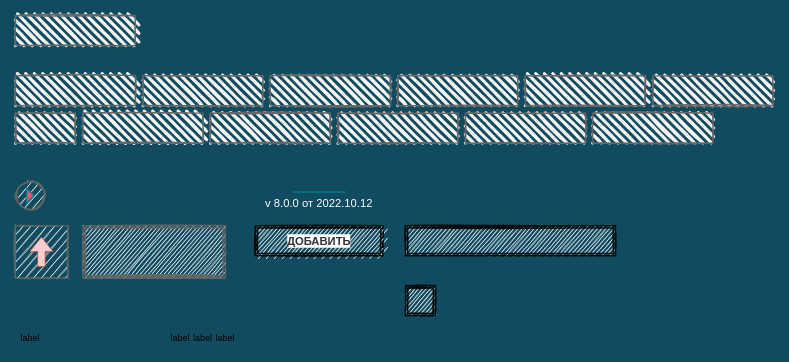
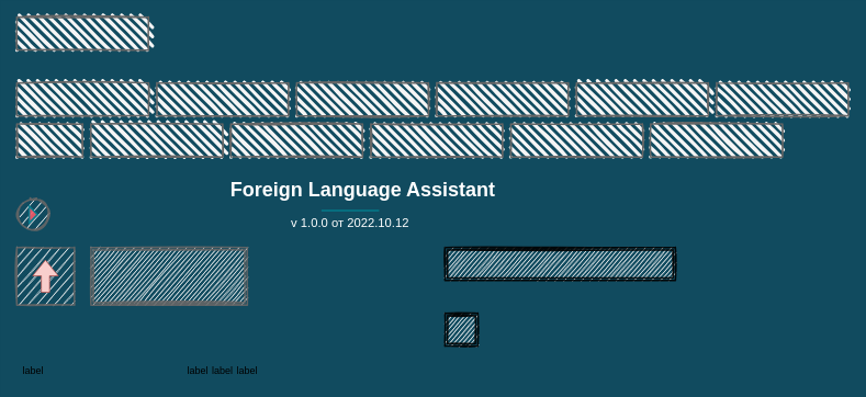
  <mxCell id="0" />
  <mxCell id="1" parent="0" />
  <mxCell id="2" value="" style="rounded=0;whiteSpace=wrap;html=1;strokeWidth=2;fillWeight=4;hachureGap=8;hachureAngle=45;sketch=1;glass=0;shadow=0;fillColor=#f5f5f5;fontColor=#333333;strokeColor=#666666;" parent="1" vertex="1"><mxGeometry x="20" y="20" width="160" height="40" as="geometry" /></mxCell>
  <mxCell id="3" value="" style="group;fontColor=#E4FDE1;" parent="1" vertex="1" connectable="0"><mxGeometry x="20" y="240" width="40" height="40" as="geometry" /></mxCell>
  <mxCell id="4" value="" style="ellipse;whiteSpace=wrap;html=1;aspect=fixed;rounded=0;shadow=0;glass=0;sketch=1;strokeWidth=2;fontSize=15;fillColor=#f5f5f5;opacity=90;strokeColor=#666666;fontColor=#333333;" parent="3" vertex="1"><mxGeometry width="40" height="40" as="geometry" /></mxCell>
  <mxCell id="5" value="" style="triangle;html=1;whiteSpace=wrap;rounded=0;shadow=0;glass=0;sketch=0;strokeWidth=2;fontSize=15;fillColor=#F45B69;opacity=90;strokeColor=#028090;fontColor=#E4FDE1;" parent="3" vertex="1"><mxGeometry x="15" y="10" width="10" height="20" as="geometry" /></mxCell>
  <mxCell id="6" value="" style="group;fontColor=#E4FDE1;" parent="1" vertex="1" connectable="0"><mxGeometry x="20" y="100" width="1010" height="90" as="geometry" /></mxCell>
  <mxCell id="7" value="" style="rounded=0;whiteSpace=wrap;html=1;strokeWidth=2;fillWeight=4;hachureGap=8;hachureAngle=45;fillColor=#f5f5f5;sketch=1;glass=0;shadow=0;strokeColor=#666666;fontColor=#333333;" parent="6" vertex="1"><mxGeometry width="160" height="40" as="geometry" /></mxCell>
  <mxCell id="8" value="" style="rounded=0;whiteSpace=wrap;html=1;strokeWidth=2;fillWeight=4;hachureGap=8;hachureAngle=45;fillColor=#f5f5f5;sketch=1;glass=0;shadow=0;strokeColor=#666666;fontColor=#333333;" parent="6" vertex="1"><mxGeometry x="170" width="160" height="40" as="geometry" /></mxCell>
  <mxCell id="9" value="" style="rounded=0;whiteSpace=wrap;html=1;strokeWidth=2;fillWeight=4;hachureGap=8;hachureAngle=45;fillColor=#f5f5f5;sketch=1;glass=0;shadow=0;strokeColor=#666666;fontColor=#333333;" parent="6" vertex="1"><mxGeometry x="340" width="160" height="40" as="geometry" /></mxCell>
  <mxCell id="10" value="" style="rounded=0;whiteSpace=wrap;html=1;strokeWidth=2;fillWeight=4;hachureGap=8;hachureAngle=45;fillColor=#f5f5f5;sketch=1;glass=0;shadow=0;strokeColor=#666666;fontColor=#333333;" parent="6" vertex="1"><mxGeometry x="510" width="160" height="40" as="geometry" /></mxCell>
  <mxCell id="11" value="" style="rounded=0;whiteSpace=wrap;html=1;strokeWidth=2;fillWeight=4;hachureGap=8;hachureAngle=45;fillColor=#f5f5f5;sketch=1;glass=0;shadow=0;strokeColor=#666666;fontColor=#333333;" parent="6" vertex="1"><mxGeometry x="680" width="160" height="40" as="geometry" /></mxCell>
  <mxCell id="12" value="" style="rounded=0;whiteSpace=wrap;html=1;strokeWidth=2;fillWeight=4;hachureGap=8;hachureAngle=45;fillColor=#f5f5f5;sketch=1;glass=0;shadow=0;strokeColor=#666666;fontColor=#333333;" parent="6" vertex="1"><mxGeometry x="850" width="160" height="40" as="geometry" /></mxCell>
  <mxCell id="13" value="" style="rounded=0;whiteSpace=wrap;html=1;strokeWidth=2;fillWeight=4;hachureGap=8;hachureAngle=45;fillColor=#f5f5f5;sketch=1;glass=0;shadow=0;strokeColor=#666666;fontColor=#333333;" parent="6" vertex="1"><mxGeometry y="50" width="80" height="40" as="geometry" /></mxCell>
  <mxCell id="14" value="" style="rounded=0;whiteSpace=wrap;html=1;strokeWidth=2;fillWeight=4;hachureGap=8;hachureAngle=45;fillColor=#f5f5f5;sketch=1;glass=0;shadow=0;strokeColor=#666666;fontColor=#333333;" parent="6" vertex="1"><mxGeometry x="90" y="50" width="160" height="40" as="geometry" /></mxCell>
  <mxCell id="15" value="" style="rounded=0;whiteSpace=wrap;html=1;strokeWidth=2;fillWeight=4;hachureGap=8;hachureAngle=45;fillColor=#f5f5f5;sketch=1;glass=0;shadow=0;strokeColor=#666666;fontColor=#333333;" parent="6" vertex="1"><mxGeometry x="260" y="50" width="160" height="40" as="geometry" /></mxCell>
  <mxCell id="16" value="" style="rounded=0;whiteSpace=wrap;html=1;strokeWidth=2;fillWeight=4;hachureGap=8;hachureAngle=45;fillColor=#f5f5f5;sketch=1;glass=0;shadow=0;strokeColor=#666666;fontColor=#333333;" parent="6" vertex="1"><mxGeometry x="430" y="50" width="160" height="40" as="geometry" /></mxCell>
  <mxCell id="17" value="" style="rounded=0;whiteSpace=wrap;html=1;strokeWidth=2;fillWeight=4;hachureGap=8;hachureAngle=45;fillColor=#f5f5f5;sketch=1;glass=0;shadow=0;strokeColor=#666666;fontColor=#333333;" parent="6" vertex="1"><mxGeometry x="600" y="50" width="160" height="40" as="geometry" /></mxCell>
  <mxCell id="18" value="" style="rounded=0;whiteSpace=wrap;html=1;strokeWidth=2;fillWeight=4;hachureGap=8;hachureAngle=45;fillColor=#f5f5f5;sketch=1;glass=0;shadow=0;strokeColor=#666666;fontColor=#333333;" parent="6" vertex="1"><mxGeometry x="770" y="50" width="160" height="40" as="geometry" /></mxCell>
  <mxCell id="19" value="" style="group;fontColor=#FFFFFF;" parent="1" vertex="1" connectable="0"><mxGeometry x="240" y="210" width="400" height="70" as="geometry" /></mxCell>
+ <mxCell id="20" value="&lt;font color=&quot;#ffffff&quot;&gt;Foreign Language Assistant&lt;/font&gt;" style="text;strokeColor=none;fillColor=none;html=1;fontSize=24;fontStyle=1;verticalAlign=middle;align=center;rounded=0;shadow=0;glass=0;strokeWidth=2;opacity=90;fontColor=#E4FDE1;" parent="19" vertex="1"><mxGeometry width="400" height="40" as="geometry" /></mxCell>
  <mxCell id="21" value="" style="line;strokeWidth=2;html=1;rounded=0;shadow=0;glass=0;fontSize=26;fillColor=#F45B69;opacity=90;strokeColor=#028090;fontColor=#FFFFFF;labelBackgroundColor=#114B5F;" parent="19" vertex="1"><mxGeometry x="150" y="40" width="70" height="10" as="geometry" /></mxCell>
- <mxCell id="22" value="v 8.0.0 от 2022.10.12" style="text;html=1;strokeColor=none;fillColor=none;align=center;verticalAlign=middle;whiteSpace=wrap;rounded=0;shadow=0;glass=0;strokeWidth=2;fontSize=15;opacity=90;fontColor=#FFFFFF;" parent="19" vertex="1"><mxGeometry x="110" y="50" width="150" height="20" as="geometry" /></mxCell>
+ <mxCell id="22" value="v 1.0.0 от 2022.10.12" style="text;html=1;strokeColor=none;fillColor=none;align=center;verticalAlign=middle;whiteSpace=wrap;rounded=0;shadow=0;glass=0;strokeWidth=2;fontSize=15;opacity=90;fontColor=#FFFFFF;" parent="19" vertex="1"><mxGeometry x="110" y="50" width="150" height="20" as="geometry" /></mxCell>
  <mxCell id="23" value="" style="group" parent="1" vertex="1" connectable="0"><mxGeometry x="20" y="300" width="70" height="70" as="geometry" /></mxCell>
  <mxCell id="24" value="" style="whiteSpace=wrap;html=1;aspect=fixed;rounded=0;shadow=0;glass=0;sketch=1;strokeWidth=2;fontSize=15;opacity=90;fillColor=#f5f5f5;fontColor=#333333;strokeColor=#666666;" parent="23" vertex="1"><mxGeometry width="70" height="70" as="geometry" /></mxCell>
  <mxCell id="25" value="" style="shape=flexArrow;endArrow=classic;html=1;rounded=0;fontSize=15;labelBackgroundColor=#114B5F;strokeColor=#b85450;fontColor=#E4FDE1;sketch=0;fillColor=#f8cecc;" parent="23" edge="1"><mxGeometry width="50" height="50" relative="1" as="geometry"><mxPoint x="34.72" y="55" as="sourcePoint" /><mxPoint x="34.72" y="15" as="targetPoint" /></mxGeometry></mxCell>
  <mxCell id="26" value="" style="shape=ext;double=1;rounded=0;whiteSpace=wrap;html=1;sketch=1;strokeColor=#666666;fontColor=#333333;fillColor=#f5f5f5;strokeWidth=2;verticalAlign=middle;gradientColor=none;fontSize=15;shadow=0;glass=0;opacity=90;" parent="1" vertex="1"><mxGeometry x="110" y="300" width="190" height="70" as="geometry" /></mxCell>
- <mxCell id="27" value="&lt;b&gt;ДОБАВИТЬ&lt;/b&gt;" style="shape=ext;double=1;rounded=0;whiteSpace=wrap;html=1;sketch=1;strokeColor=default;fillColor=#f5f5f5;strokeWidth=2;verticalAlign=middle;fontSize=15;shadow=0;glass=0;opacity=90;labelBackgroundColor=#FFFFFF;labelBorderColor=none;spacingLeft=0;spacingTop=0;fontColor=#333333;" parent="1" vertex="1"><mxGeometry x="340" y="300" width="170" height="40" as="geometry" /></mxCell>
  <mxCell id="28" value="" style="shape=ext;double=1;rounded=0;whiteSpace=wrap;html=1;sketch=1;strokeColor=default;fillColor=#f5f5f5;strokeWidth=2;verticalAlign=middle;fontSize=15;shadow=0;glass=0;opacity=90;labelBackgroundColor=#FFFFFF;labelBorderColor=none;spacingLeft=0;spacingTop=0;fontColor=#333333;" vertex="1" parent="1"><mxGeometry x="540" y="300" width="280" height="40" as="geometry" /></mxCell>
  <mxCell id="29" value="" style="shape=ext;double=1;rounded=0;whiteSpace=wrap;html=1;sketch=1;strokeColor=default;fillColor=#f5f5f5;strokeWidth=2;verticalAlign=middle;fontSize=15;shadow=0;glass=0;opacity=90;labelBackgroundColor=#FFFFFF;labelBorderColor=none;spacingLeft=0;spacingTop=0;fontColor=#333333;" vertex="1" parent="1"><mxGeometry x="540" y="380" width="40" height="40" as="geometry" /></mxCell>
  <mxCell id="30" value="label" style="text;html=1;strokeColor=none;fillColor=none;align=center;verticalAlign=middle;whiteSpace=wrap;rounded=0;" vertex="1" parent="1"><mxGeometry x="20" y="440" width="40" height="20" as="geometry" /></mxCell>
  <mxCell id="31" value="" style="group" vertex="1" connectable="0" parent="1"><mxGeometry x="220" y="440" width="100" height="20" as="geometry" /></mxCell>
  <mxCell id="32" value="label" style="text;html=1;strokeColor=none;fillColor=none;align=center;verticalAlign=middle;whiteSpace=wrap;rounded=0;" vertex="1" parent="31"><mxGeometry width="40" height="20" as="geometry" /></mxCell>
  <mxCell id="33" value="label" style="text;html=1;strokeColor=none;fillColor=none;align=center;verticalAlign=middle;whiteSpace=wrap;rounded=0;" vertex="1" parent="31"><mxGeometry x="30" width="40" height="20" as="geometry" /></mxCell>
  <mxCell id="34" value="label" style="text;html=1;strokeColor=none;fillColor=none;align=center;verticalAlign=middle;whiteSpace=wrap;rounded=0;" vertex="1" parent="31"><mxGeometry x="60" width="40" height="20" as="geometry" /></mxCell>
